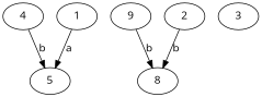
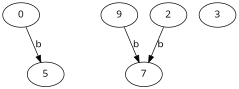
  strict digraph {
    fontname="Open Sans"
    node [fontname="Open Sans"]
    edge [fontname="Open Sans"]
-   4
+   4 [label=0]
    5
    n3 [label=9]
-   7 [label=8]
-   1
+   7
    2
    3
    4 -> 5 [label=b]
    n3 -> 7 [label=b]
-   1 -> 5 [label=a]
    2 -> 7 [label=b]
  }
